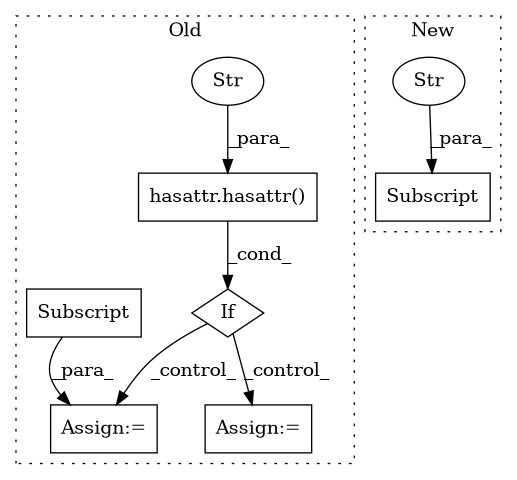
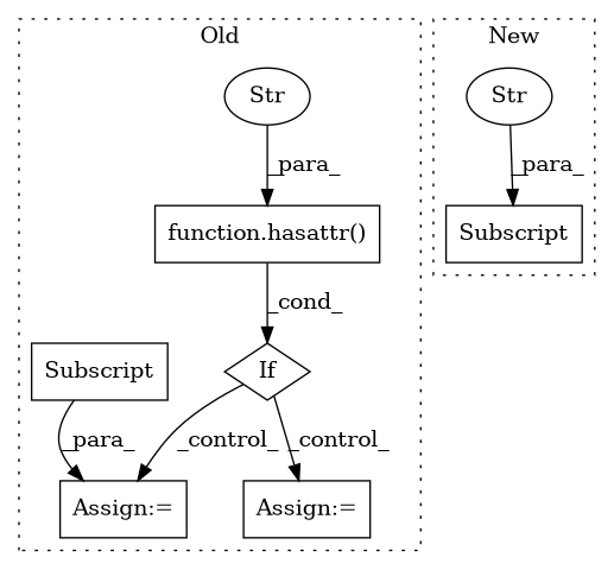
  digraph {
    node [a=66 l=3 shape=box]
-   n1 [a=75 l="8,1" label="hasattr.hasattr()" s="20696,20733"]
+   n1 [a=75 l="8,1" label="function.hasattr()" s="20696,20733"]
    n2 [l=8 label=Str s=20725 shape=ellipse]
    n3 [a=96 label=If s=20693 shape=diamond]
    n4 [a=68 label="Assign:=" s=20758]
    n5 [a=68 label="Assign:=" s=20842]
    n6 [a=63 l="44,0" label=Subscript s="20761,0"]
    n7 [a=63 l="44,0" label=Subscript s="14549,0"]
    n8 [l=21 label=Str s=14571 shape=ellipse]
    subgraph cluster_1 {
      label=Old
      style=dotted
      n1
      n2
      n3
      n4
      n5
      n6
    }
    subgraph cluster_2 {
      label=New
      style=dotted
      n7
      n8
    }
    n1 -> n3 [label=_cond_]
    n2 -> n1 [label=_para_]
    n3 -> n4 [label=_control_]
    n3 -> n5 [label=_control_]
    n6 -> n4 [label=_para_]
    n8 -> n7 [label=_para_]
  }
